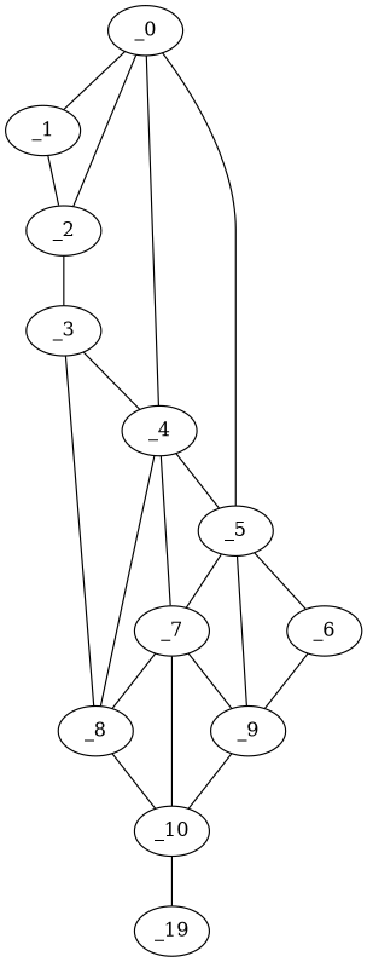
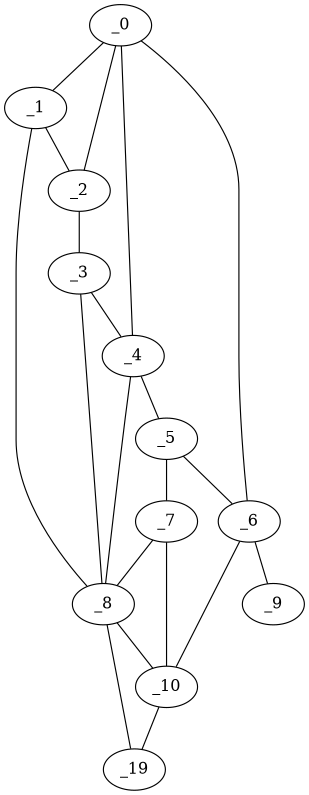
  graph {
    node [x=125 y=53]
    edge [valence=1]
    _0 [x=4 y=50]
    _1 [x=21 y=91]
    _2 [x=22 y=70]
    _4 [x=65 y=51]
    _5 [x=90 y=43]
    _8 [x=109 y=87]
    _3 [x=52 y=55]
    _7 [x=101]
    _6 [x=95 y=45]
    _9 [x=123]
    _10 [y=67]
    n12 [label=_19 y=76]
    _0 -- _1
    _0 -- _2 [valence=2]
    _0 -- _4 [valence=2]
-   _0 -- _5
+   _0 -- _6
    _1 -- _2
+   _1 -- _8
    _2 -- _3 [valence=2]
    _4 -- _5 [valence=2]
    _4 -- _8 [valence=2]
-   _4 -- _7
    _5 -- _7 [valence=2]
    _5 -- _6
-   _5 -- _9
    _8 -- _10
+   _8 -- n12
    _3 -- _4 [valence=2]
    _3 -- _8
    _7 -- _8 [valence=2]
-   _7 -- _9
    _7 -- _10 [valence=2]
    _6 -- _9 [valence=2]
-   _9 -- _10
+   _6 -- _10
    _10 -- n12
  }
